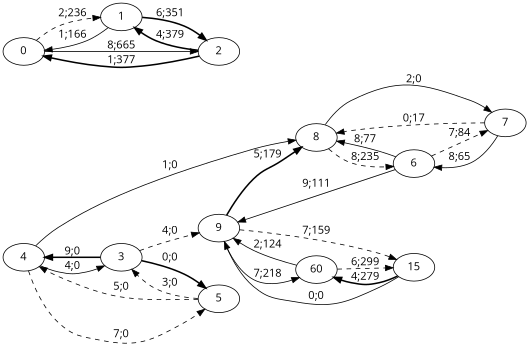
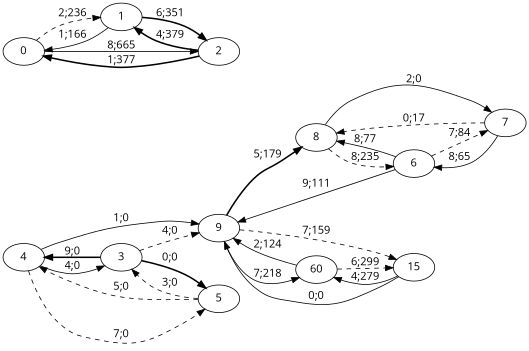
  digraph {
    fontname="Open Sans"
    rankdir=LR
    node [fontname="Open Sans"]
    edge [color=black fontname="Open Sans" style=solid]
    9
    8
    n3 [label=60]
    n4 [label=15]
    6
    7
    3
    4
    5
    0
    1
    2
    9 -> 8 [label="5;179" style=bold]
    9 -> n3 [label="7;218"]
    9 -> n4 [label="7;159" style=dashed]
    8 -> 6 [label="8;235" style=dashed]
    8 -> 7 [label="2;0"]
    n3 -> 9 [label="2;124"]
    n3 -> n4 [label="6;299" style=dashed]
    n4 -> 9 [label="0;0"]
-   n4 -> n3 [label="4;279" style=bold]
+   n4 -> n3 [label="4;279"]
    6 -> 9 [label="9;111"]
    6 -> 8 [label="8;77"]
    6 -> 7 [label="7;84" style=dashed]
    7 -> 8 [label="0;17" style=dashed]
    7 -> 6 [label="8;65"]
    3 -> 9 [label="4;0" style=dashed]
    3 -> 4 [label="9;0" style=bold]
    3 -> 5 [label="0;0" style=bold]
-   4 -> 8 [label="1;0"]
+   4 -> 9 [label="1;0"]
    4 -> 3 [label="4;0"]
    4 -> 5 [label="7;0" style=dashed]
    5 -> 3 [label="3;0" style=dashed]
    5 -> 4 [label="5;0" style=dashed]
    0 -> 1 [label="2;236" style=dashed]
    0 -> 2 [label="8;665"]
    1 -> 0 [label="1;166"]
    1 -> 2 [label="6;351" style=bold]
    2 -> 0 [label="1;377" style=bold]
    2 -> 1 [label="4;379" style=bold]
  }
